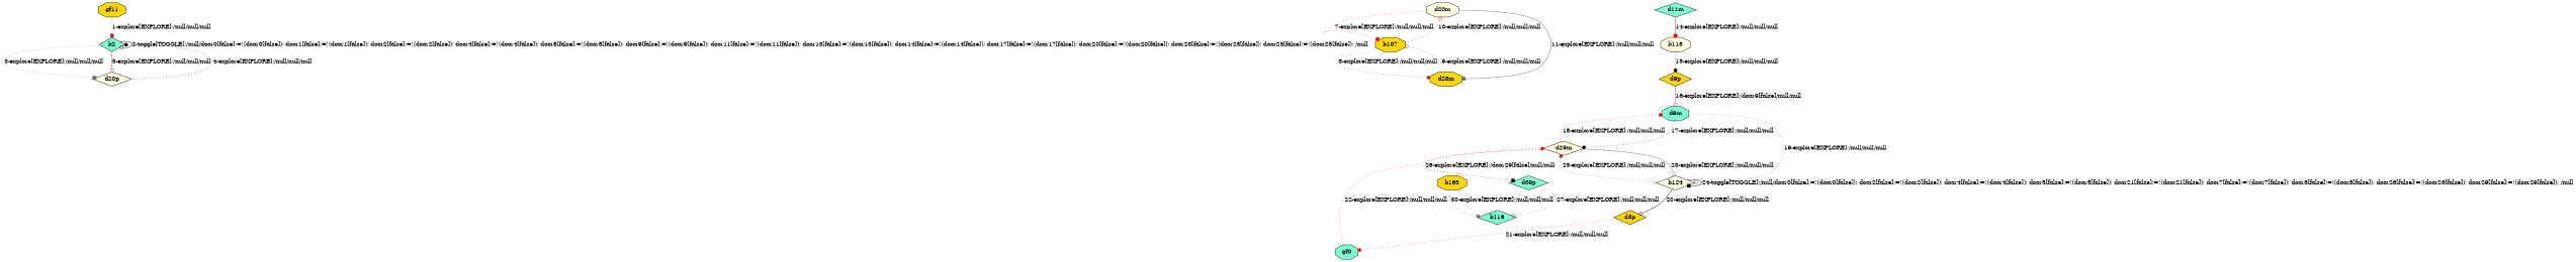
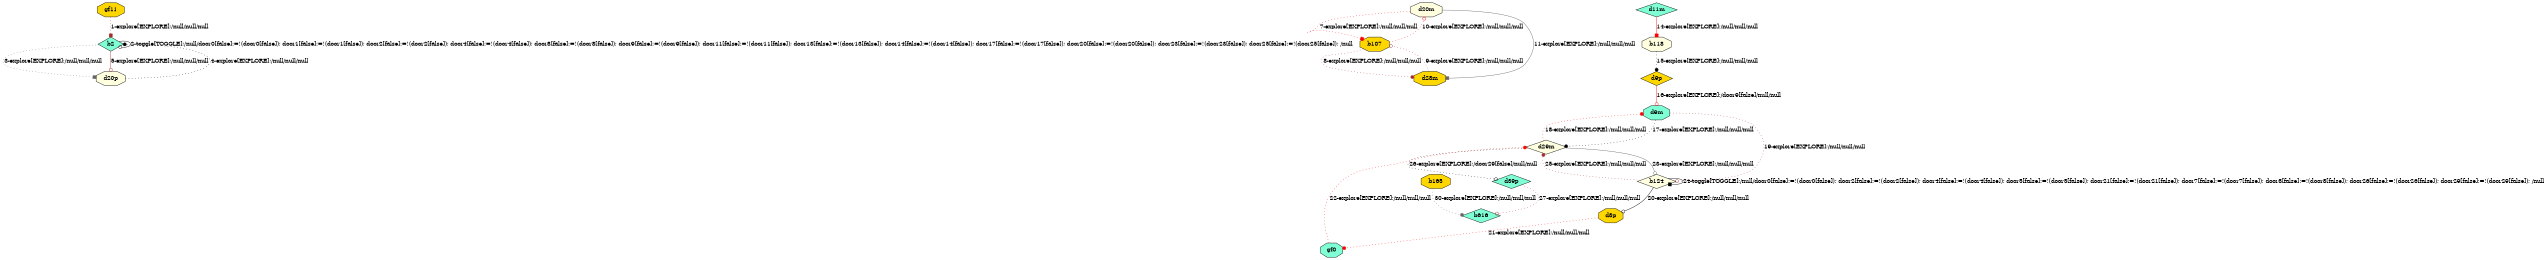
  digraph {
    node [fillcolor=gold shape=diamond style=filled]
    edge [arrowhead=odot color=brown style=dotted]
    gf11 [shape=octagon]
    b2 [fillcolor=aquamarine]
-   d20p [fillcolor=lightyellow]
+   d20p [fillcolor=lightyellow shape=octagon]
    d20m [fillcolor=lightyellow shape=octagon]
    b107 [shape=octagon]
    d28m [shape=octagon]
    d11m [fillcolor=aquamarine]
    b118 [fillcolor=lightyellow shape=octagon]
    d9p
    d9m [fillcolor=aquamarine shape=octagon]
    d29m [fillcolor=lightyellow]
    b124 [fillcolor=lightyellow]
    n13 [fillcolor=aquamarine label=d39p]
-   d8p
-   b116 [fillcolor=aquamarine]
+   d8p [shape=octagon]
+   b116 [fillcolor=aquamarine label=b616]
    gf0 [fillcolor=aquamarine shape=octagon]
    n17 [label=b165 shape=octagon]
    gf11 -> b2 [arrowhead=box label="1-explore[EXPLORE];/null/null/null"]
    b2 -> b2 [color=black label="2-toggle[TOGGLE];/null/door0[false]:=!(door0[false]); door1[false]:=!(door1[false]); door2[false]:=!(door2[false]); door4[false]:=!(door4[false]); door8[false]:=!(door8[false]); door9[false]:=!(door9[false]); door11[false]:=!(door11[false]); door13[false]:=!(door13[false]); door14[false]:=!(door14[false]); door17[false]:=!(door17[false]); door20[false]:=!(door20[false]); door23[false]:=!(door23[false]); door25[false]:=!(door25[false]); /null" style=solid]
    b2 -> d20p [arrowhead=box color=gray40 label="3-explore[EXPLORE];/null/null/null"]
    b2 -> d20p [label="5-explore[EXPLORE];/null/null/null" style=solid]
    d20p -> b2 [arrowhead=dot color=black label="4-explore[EXPLORE];/null/null/null"]
    d20m -> b107 [arrowhead=box color=red label="7-explore[EXPLORE];/null/null/null"]
    d20m -> d28m [arrowhead=box color=gray40 label="11-explore[EXPLORE];/null/null/null" style=solid]
    b107 -> d20m [color=red label="10-explore[EXPLORE];/null/null/null"]
    b107 -> d28m [arrowhead=dot label="8-explore[EXPLORE];/null/null/null"]
    d28m -> b107 [label="9-explore[EXPLORE];/null/null/null"]
    d11m -> b118 [arrowhead=box color=red label="14-explore[EXPLORE];/null/null/null" style=solid]
    b118 -> d9p [arrowhead=dot color=black label="15-explore[EXPLORE];/null/null/null"]
    d9p -> d9m [color=red label="16-explore[EXPLORE];/door9[false]/null/null" style=solid]
    d9m -> d29m [arrowhead=dot color=black label="17-explore[EXPLORE];/null/null/null"]
    d9m -> b124 [label="19-explore[EXPLORE];/null/null/null"]
    d29m -> d9m [arrowhead=dot color=red label="18-explore[EXPLORE];/null/null/null"]
    d29m -> b124 [color=gray40 label="23-explore[EXPLORE];/null/null/null" style=solid]
-   d29m -> n13 [arrowhead=box color=black label="26-explore[EXPLORE];/door29[false]/null/null"]
+   d29m -> n13 [color=black label="26-explore[EXPLORE];/door29[false]/null/null"]
    b124 -> d29m [arrowhead=dot label="25-explore[EXPLORE];/null/null/null"]
    b124 -> b124 [arrowhead=box color=black label="24-toggle[TOGGLE];/null/door0[false]:=!(door0[false]); door2[false]:=!(door2[false]); door4[false]:=!(door4[false]); door5[false]:=!(door5[false]); door21[false]:=!(door21[false]); door7[false]:=!(door7[false]); door8[false]:=!(door8[false]); door26[false]:=!(door26[false]); door29[false]:=!(door29[false]); /null" style=solid]
    b124 -> d8p [color=black label="20-explore[EXPLORE];/null/null/null" style=solid]
    n13 -> b116 [label="27-explore[EXPLORE];/null/null/null"]
    d8p -> gf0 [arrowhead=dot color=red label="21-explore[EXPLORE];/null/null/null"]
    gf0 -> d29m [arrowhead=dot color=red label="22-explore[EXPLORE];/null/null/null"]
    n17 -> b116 [arrowhead=dot color=gray40 label="30-explore[EXPLORE];/null/null/null"]
  }
